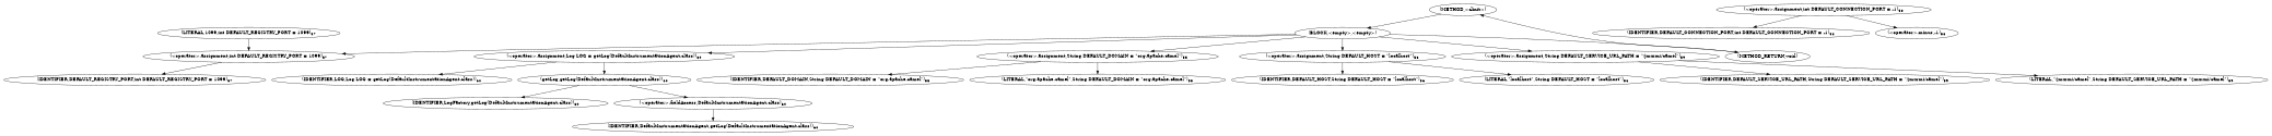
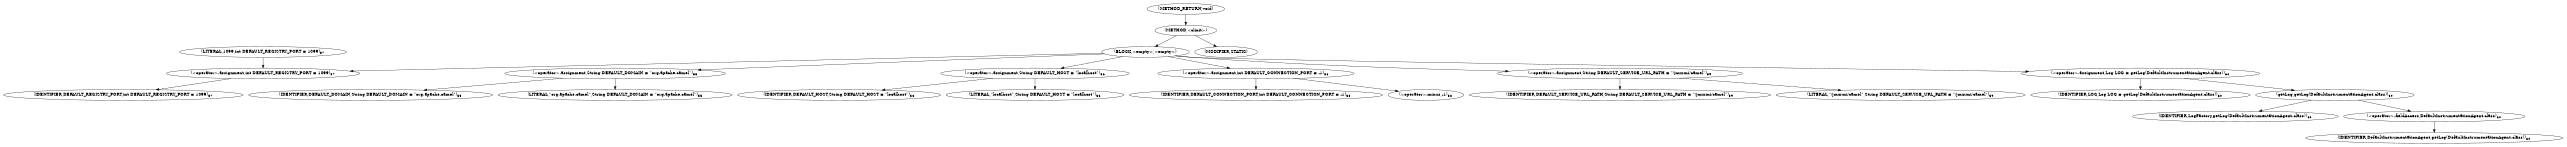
  digraph {
    n1 [label=<(METHOD,&lt;clinit&gt;)>]
    n2 [label=<(BLOCK,&lt;empty&gt;,&lt;empty&gt;)>]
+   n3 [label=<(MODIFIER,STATIC)>]
    n4 [label=<(&lt;operator&gt;.assignment,String DEFAULT_DOMAIN = &quot;org.apache.camel&quot;)<SUB>55</SUB>>]
    n5 [label=<(&lt;operator&gt;.assignment,String DEFAULT_HOST = &quot;localhost&quot;)<SUB>56</SUB>>]
    n6 [label=<(&lt;operator&gt;.assignment,int DEFAULT_REGISTRY_PORT = 1099)<SUB>57</SUB>>]
    n7 [label=<(&lt;operator&gt;.assignment,int DEFAULT_CONNECTION_PORT = -1)<SUB>58</SUB>>]
    n8 [label=<(&lt;operator&gt;.assignment,String DEFAULT_SERVICE_URL_PATH = &quot;/jmxrmi/camel&quot;)<SUB>59</SUB>>]
    n9 [label=<(&lt;operator&gt;.assignment,Log LOG = getLog(DefaultInstrumentationAgent.class))<SUB>60</SUB>>]
    n10 [label=<(METHOD_RETURN,void)>]
    n11 [label=<(IDENTIFIER,DEFAULT_DOMAIN,String DEFAULT_DOMAIN = &quot;org.apache.camel&quot;)<SUB>55</SUB>>]
    n12 [label=<(LITERAL,&quot;org.apache.camel&quot;,String DEFAULT_DOMAIN = &quot;org.apache.camel&quot;)<SUB>55</SUB>>]
    n13 [label=<(IDENTIFIER,DEFAULT_HOST,String DEFAULT_HOST = &quot;localhost&quot;)<SUB>56</SUB>>]
    n14 [label=<(LITERAL,&quot;localhost&quot;,String DEFAULT_HOST = &quot;localhost&quot;)<SUB>56</SUB>>]
    n15 [label=<(IDENTIFIER,DEFAULT_REGISTRY_PORT,int DEFAULT_REGISTRY_PORT = 1099)<SUB>57</SUB>>]
    n16 [label=<(IDENTIFIER,DEFAULT_CONNECTION_PORT,int DEFAULT_CONNECTION_PORT = -1)<SUB>58</SUB>>]
    n17 [label=<(&lt;operator&gt;.minus,-1)<SUB>58</SUB>>]
    n18 [label=<(IDENTIFIER,DEFAULT_SERVICE_URL_PATH,String DEFAULT_SERVICE_URL_PATH = &quot;/jmxrmi/camel&quot;)<SUB>59</SUB>>]
    n19 [label=<(LITERAL,&quot;/jmxrmi/camel&quot;,String DEFAULT_SERVICE_URL_PATH = &quot;/jmxrmi/camel&quot;)<SUB>59</SUB>>]
    n20 [label=<(IDENTIFIER,LOG,Log LOG = getLog(DefaultInstrumentationAgent.class))<SUB>60</SUB>>]
    n21 [label=<(getLog,getLog(DefaultInstrumentationAgent.class))<SUB>60</SUB>>]
    n22 [label=<(LITERAL,1099,int DEFAULT_REGISTRY_PORT = 1099)<SUB>57</SUB>>]
    n23 [label=<(IDENTIFIER,LogFactory,getLog(DefaultInstrumentationAgent.class))<SUB>60</SUB>>]
    n24 [label=<(&lt;operator&gt;.fieldAccess,DefaultInstrumentationAgent.class)<SUB>60</SUB>>]
    n25 [label=<(IDENTIFIER,DefaultInstrumentationAgent,getLog(DefaultInstrumentationAgent.class))<SUB>60</SUB>>]
    n1 -> n2
+   n1 -> n3
    n2 -> n4
    n2 -> n5
    n2 -> n6
-   n2 -> n10
+   n2 -> n7
    n2 -> n8
    n2 -> n9
    n4 -> n11
    n4 -> n12
    n5 -> n13
    n5 -> n14
    n6 -> n15
    n7 -> n16
    n7 -> n17
    n8 -> n18
    n8 -> n19
    n9 -> n20
    n9 -> n21
    n10 -> n1
    n21 -> n23
    n21 -> n24
    n22 -> n6
    n24 -> n25
  }
